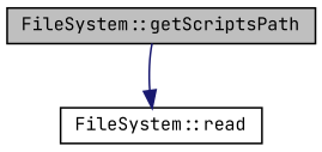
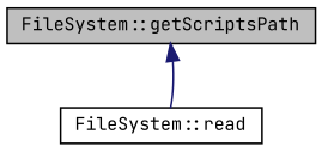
  digraph {
    rankdir=TB
    fontname="JetBrains Mono"
    node [color=black fontname="JetBrains Mono" fontsize=10 shape=record style=filled]
    n1 [fillcolor=grey75 fontcolor=black height=0.2 label="FileSystem::getScriptsPath" width=0.4]
    n2 [fillcolor=white height=0.2 label="FileSystem::read" width=0.4]
-   n1 -> n2 [color=midnightblue fontname="JetBrains Mono" fontsize=10 labelfontname=Helvetica labelfontsize=10 style=solid]
+   n2 -> n1 [color=midnightblue fontname="JetBrains Mono" fontsize=10 labelfontname=Helvetica labelfontsize=10 style=solid]
  }
